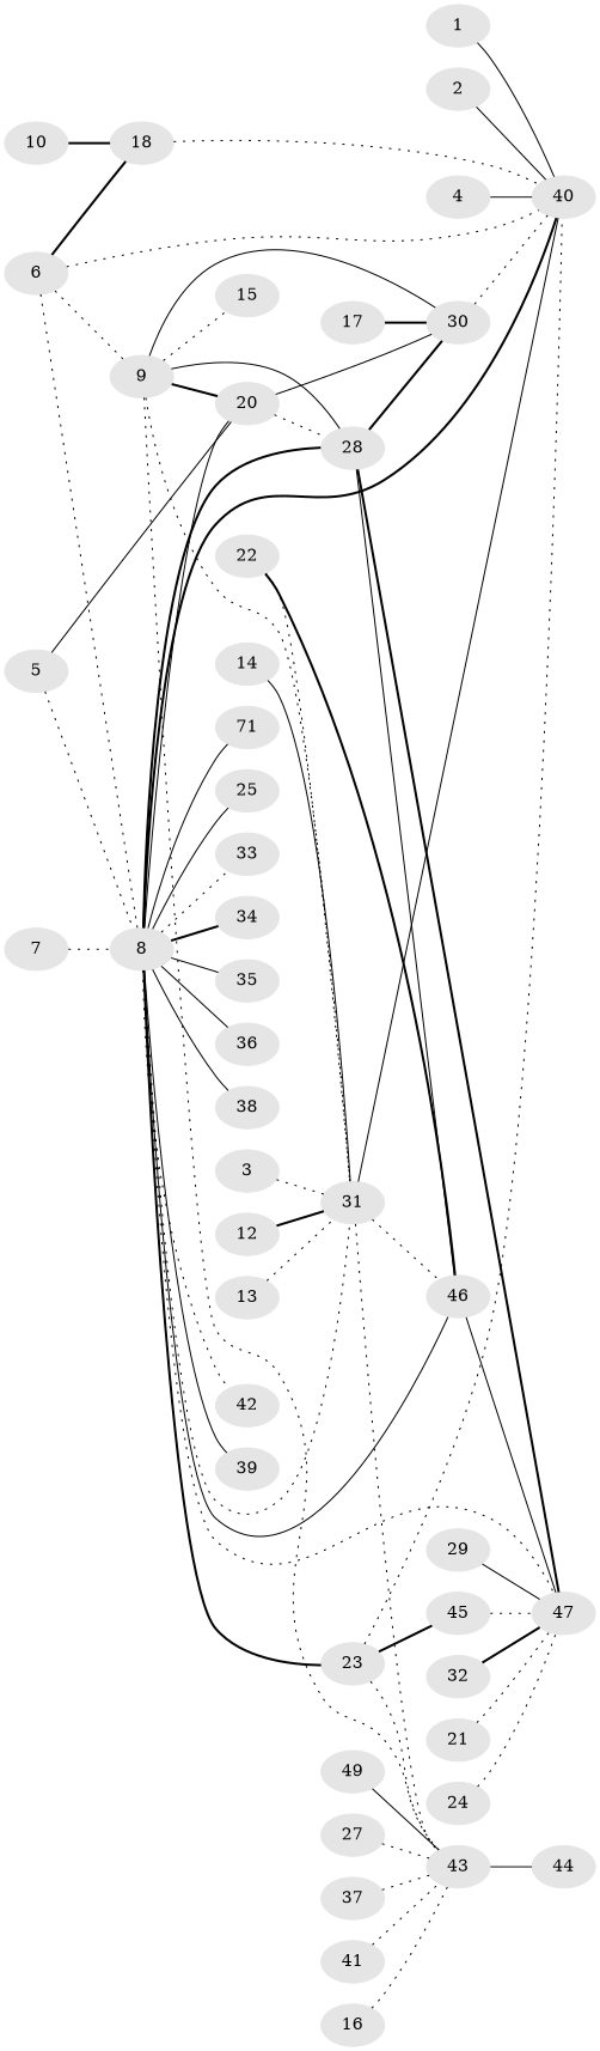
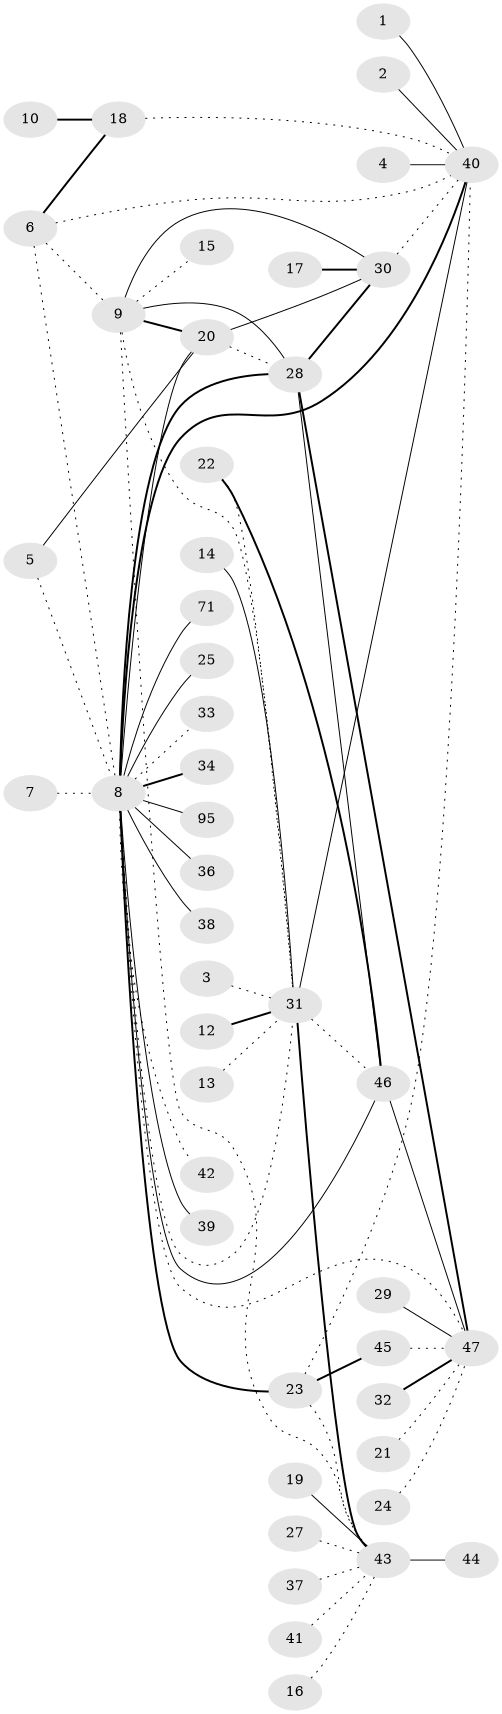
  graph {
    rankdir=LR
    node [color=gray90 style=filled]
    edge [style=dotted weight=1.0]
    1
    40
    2
    3
    31
    46
    43
    4
    5
    8
    20
    n12 [label=71]
    23
    25
    28
    33
    34
-   35
+   35 [label=95]
    36
    38
    39
    42
    47
    30
    6
    9
    18
    15
    7
    45
    44
    10
    12
    13
    14
    16
    17
-   19 [label=49]
+   19
    21
    22
    24
    27
    29
    32
    37
    41
    1 -- 40 [style=solid]
    2 -- 40 [style=solid]
    3 -- 31
    31 -- 40 [style=solid]
    31 -- 46
-   31 -- 43 [weight=2.0]
+   31 -- 43 [style=bold weight=2.0]
    46 -- 47 [style=solid]
    43 -- 44 [style=solid]
    4 -- 40 [style=solid weight=4.0]
    5 -- 8
    5 -- 20 [style=solid]
    8 -- 40 [style=bold]
    8 -- 31
    8 -- 46 [style=solid weight=2.0]
    8 -- 20 [style=solid]
    8 -- n12 [style=solid]
    8 -- 23 [style=bold]
    8 -- 25 [style=solid]
    8 -- 28 [style=bold weight=2.0]
    8 -- 33
    8 -- 34 [style=bold]
    8 -- 35 [style=solid]
    8 -- 36 [style=solid]
    8 -- 38 [style=solid]
    8 -- 39 [style=solid]
    8 -- 42
    8 -- 47
    20 -- 28
    20 -- 30 [style=solid]
    23 -- 40
    23 -- 43
    23 -- 45 [style=bold]
    28 -- 46 [style=solid]
    28 -- 47 [style=bold]
    28 -- 30 [style=bold]
    30 -- 40
    6 -- 40
    6 -- 8
    6 -- 9
    6 -- 18 [style=bold]
    9 -- 31 [weight=2.0]
    9 -- 43
    9 -- 20 [style=bold]
    9 -- 28 [style=solid]
    9 -- 30 [style=solid]
    9 -- 15
    18 -- 40
    7 -- 8
    45 -- 47 [weight=2.0]
    10 -- 18 [style=bold]
    12 -- 31 [style=bold]
    13 -- 31
    14 -- 31 [style=solid]
    16 -- 43
    17 -- 30 [style=bold]
    19 -- 43 [style=solid]
    21 -- 47
    22 -- 31
    22 -- 46 [style=bold]
    24 -- 47
    27 -- 43
    29 -- 47 [style=solid]
    32 -- 47 [style=bold]
    37 -- 43
    41 -- 43
  }
